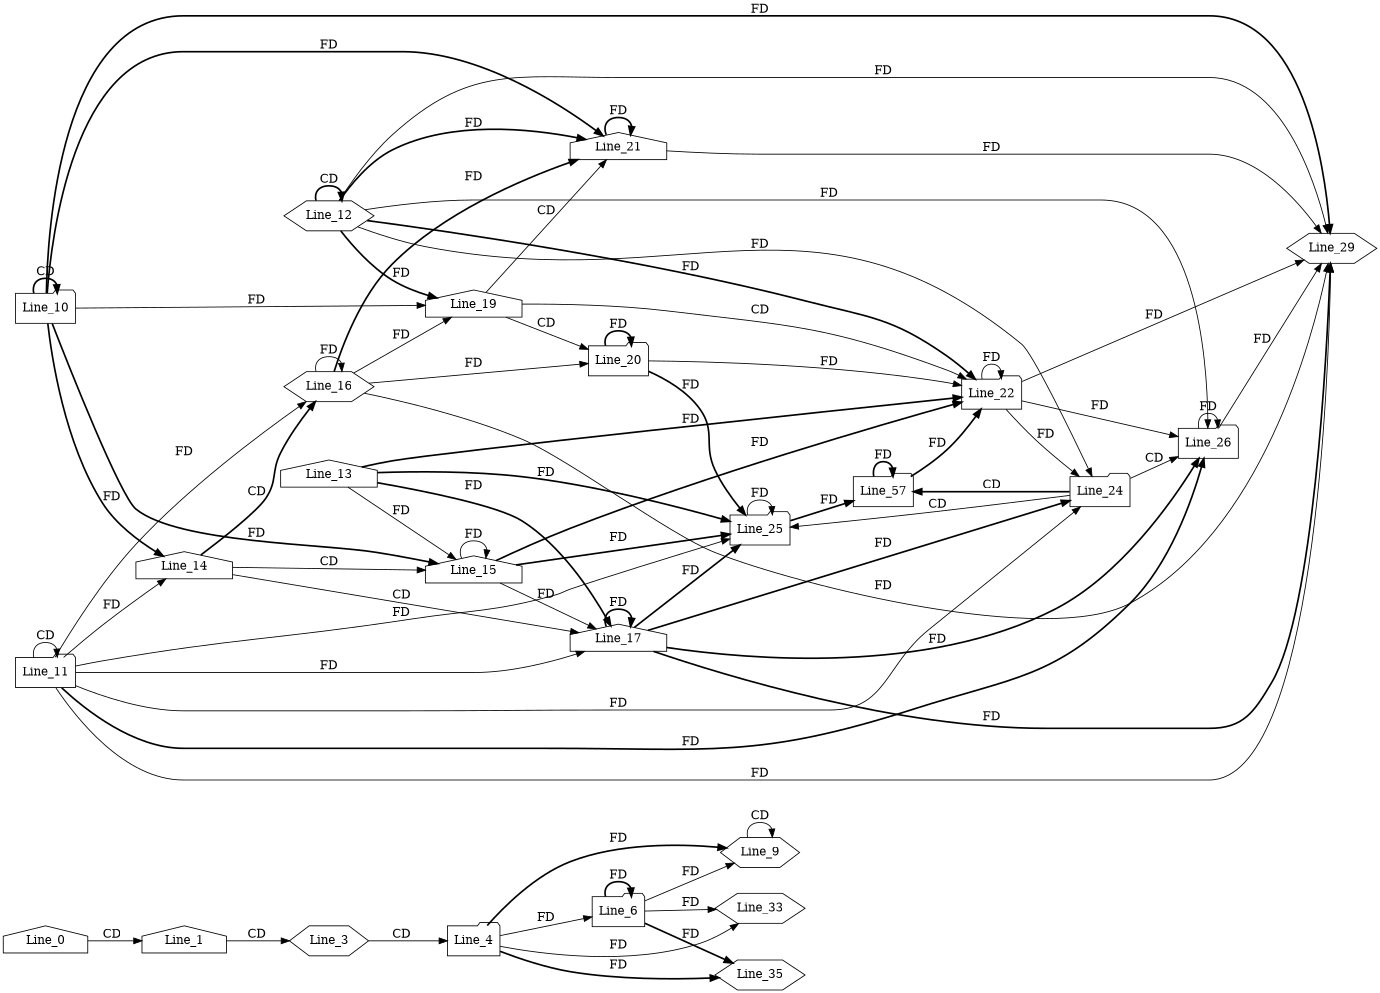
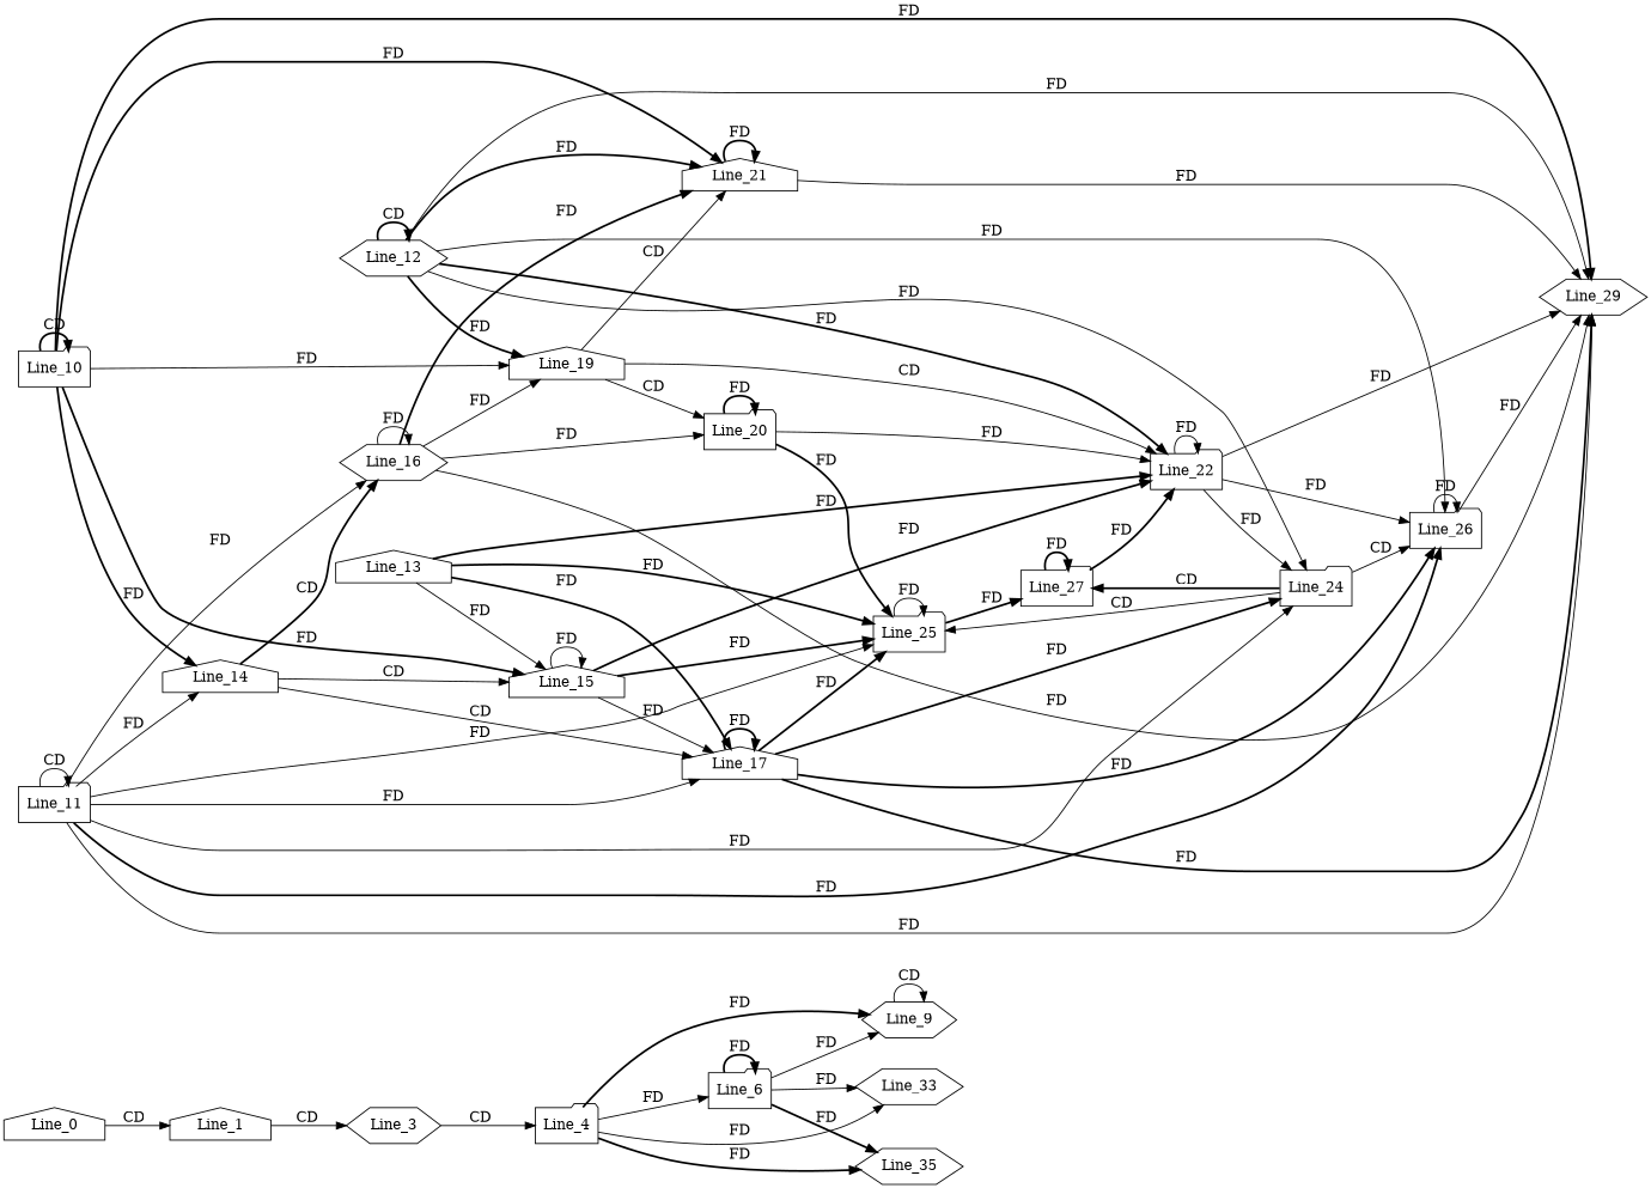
  digraph {
    rankdir=LR
    node [shape=folder]
    edge [style=solid]
    Line_0 [shape=house]
    Line_1 [shape=house]
    Line_3 [shape=hexagon]
    Line_4
    Line_6
    Line_9 [shape=hexagon]
    Line_33 [shape=hexagon]
    Line_35 [shape=hexagon]
    Line_10
    Line_14 [shape=house]
    Line_15 [shape=house]
    Line_19 [shape=house]
    Line_21 [shape=house]
    Line_29 [shape=hexagon]
    Line_16 [shape=hexagon]
    Line_17 [shape=house]
    Line_25
    Line_22
    Line_20
    Line_11
    Line_24
    Line_26
-   Line_27 [label=Line_57]
+   Line_27
    Line_12 [shape=hexagon]
    Line_13 [shape=house]
    Line_0 -> Line_1 [label=CD]
    Line_1 -> Line_3 [label=CD]
    Line_3 -> Line_4 [label=CD]
    Line_4 -> Line_6 [label=FD]
    Line_4 -> Line_9 [label=FD style=bold]
    Line_4 -> Line_33 [label=FD]
    Line_4 -> Line_35 [label=FD style=bold]
    Line_6 -> Line_6 [label=FD style=bold]
    Line_6 -> Line_9 [label=FD]
    Line_6 -> Line_33 [label=FD]
    Line_6 -> Line_35 [label=FD style=bold]
    Line_9 -> Line_9 [label=CD]
    Line_10 -> Line_10 [label=CD style=bold]
    Line_10 -> Line_14 [label=FD style=bold]
    Line_10 -> Line_15 [label=FD style=bold]
    Line_10 -> Line_19 [label=FD]
    Line_10 -> Line_21 [label=FD style=bold]
    Line_10 -> Line_29 [label=FD style=bold]
    Line_14 -> Line_15 [label=CD]
    Line_14 -> Line_16 [label=CD style=bold]
    Line_14 -> Line_17 [label=CD]
    Line_15 -> Line_15 [label=FD]
    Line_15 -> Line_17 [label=FD]
    Line_15 -> Line_25 [label=FD style=bold]
    Line_15 -> Line_22 [label=FD style=bold]
    Line_19 -> Line_21 [label=CD]
    Line_19 -> Line_22 [label=CD]
    Line_19 -> Line_20 [label=CD]
    Line_21 -> Line_21 [label=FD style=bold]
    Line_21 -> Line_29 [label=FD]
    Line_16 -> Line_19 [label=FD]
    Line_16 -> Line_21 [label=FD style=bold]
    Line_16 -> Line_29 [label=FD]
    Line_16 -> Line_16 [label=FD]
    Line_16 -> Line_20 [label=FD]
    Line_17 -> Line_29 [label=FD style=bold]
    Line_17 -> Line_17 [label=FD style=bold]
    Line_17 -> Line_25 [label=FD style=bold]
    Line_17 -> Line_24 [label=FD style=bold]
    Line_17 -> Line_26 [label=FD style=bold]
    Line_25 -> Line_25 [label=FD]
    Line_25 -> Line_27 [label=FD style=bold]
    Line_22 -> Line_29 [label=FD]
    Line_22 -> Line_22 [label=FD]
    Line_22 -> Line_24 [label=FD]
    Line_22 -> Line_26 [label=FD]
    Line_20 -> Line_25 [label=FD style=bold]
    Line_20 -> Line_22 [label=FD]
    Line_20 -> Line_20 [label=FD style=bold]
    Line_11 -> Line_14 [label=FD]
    Line_11 -> Line_29 [label=FD]
    Line_11 -> Line_16 [label=FD]
    Line_11 -> Line_17 [label=FD]
    Line_11 -> Line_25 [label=FD]
    Line_11 -> Line_11 [label=CD]
    Line_11 -> Line_24 [label=FD]
    Line_11 -> Line_26 [label=FD style=bold]
    Line_24 -> Line_25 [label=CD]
    Line_24 -> Line_26 [label=CD]
    Line_24 -> Line_27 [label=CD style=bold]
    Line_26 -> Line_29 [label=FD]
    Line_26 -> Line_26 [label=FD]
    Line_27 -> Line_22 [label=FD style=bold]
    Line_27 -> Line_27 [label=FD style=bold]
    Line_12 -> Line_19 [label=FD style=bold]
    Line_12 -> Line_21 [label=FD style=bold]
    Line_12 -> Line_29 [label=FD]
    Line_12 -> Line_22 [label=FD style=bold]
    Line_12 -> Line_24 [label=FD]
    Line_12 -> Line_26 [label=FD]
    Line_12 -> Line_12 [label=CD style=bold]
    Line_13 -> Line_15 [label=FD]
    Line_13 -> Line_17 [label=FD style=bold]
    Line_13 -> Line_25 [label=FD style=bold]
    Line_13 -> Line_22 [label=FD style=bold]
  }
